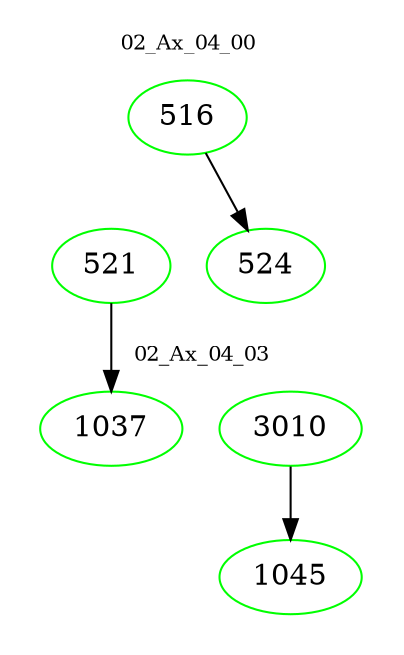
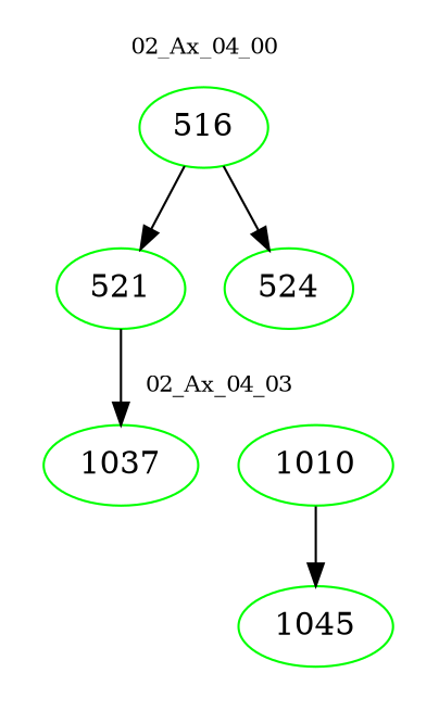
  digraph {
    node [color=green]
    edge [color=black]
-   n1 [label=3010]
+   n1 [label=1010]
    n2 [label=1045]
    n3 [label=1037]
    n4 [label=516]
    n5 [label=521]
    n6 [label=524]
    subgraph cluster_1 {
      color=white
      fontsize=10
      label="02_Ax_04_03"
      n1
      n2
      n3
    }
    subgraph cluster_2 {
      color=white
      fontsize=10
      label="02_Ax_04_00"
      n4
      n5
      n6
    }
    n1 -> n2
+   n4 -> n5
    n4 -> n6
    n5 -> n3
  }
